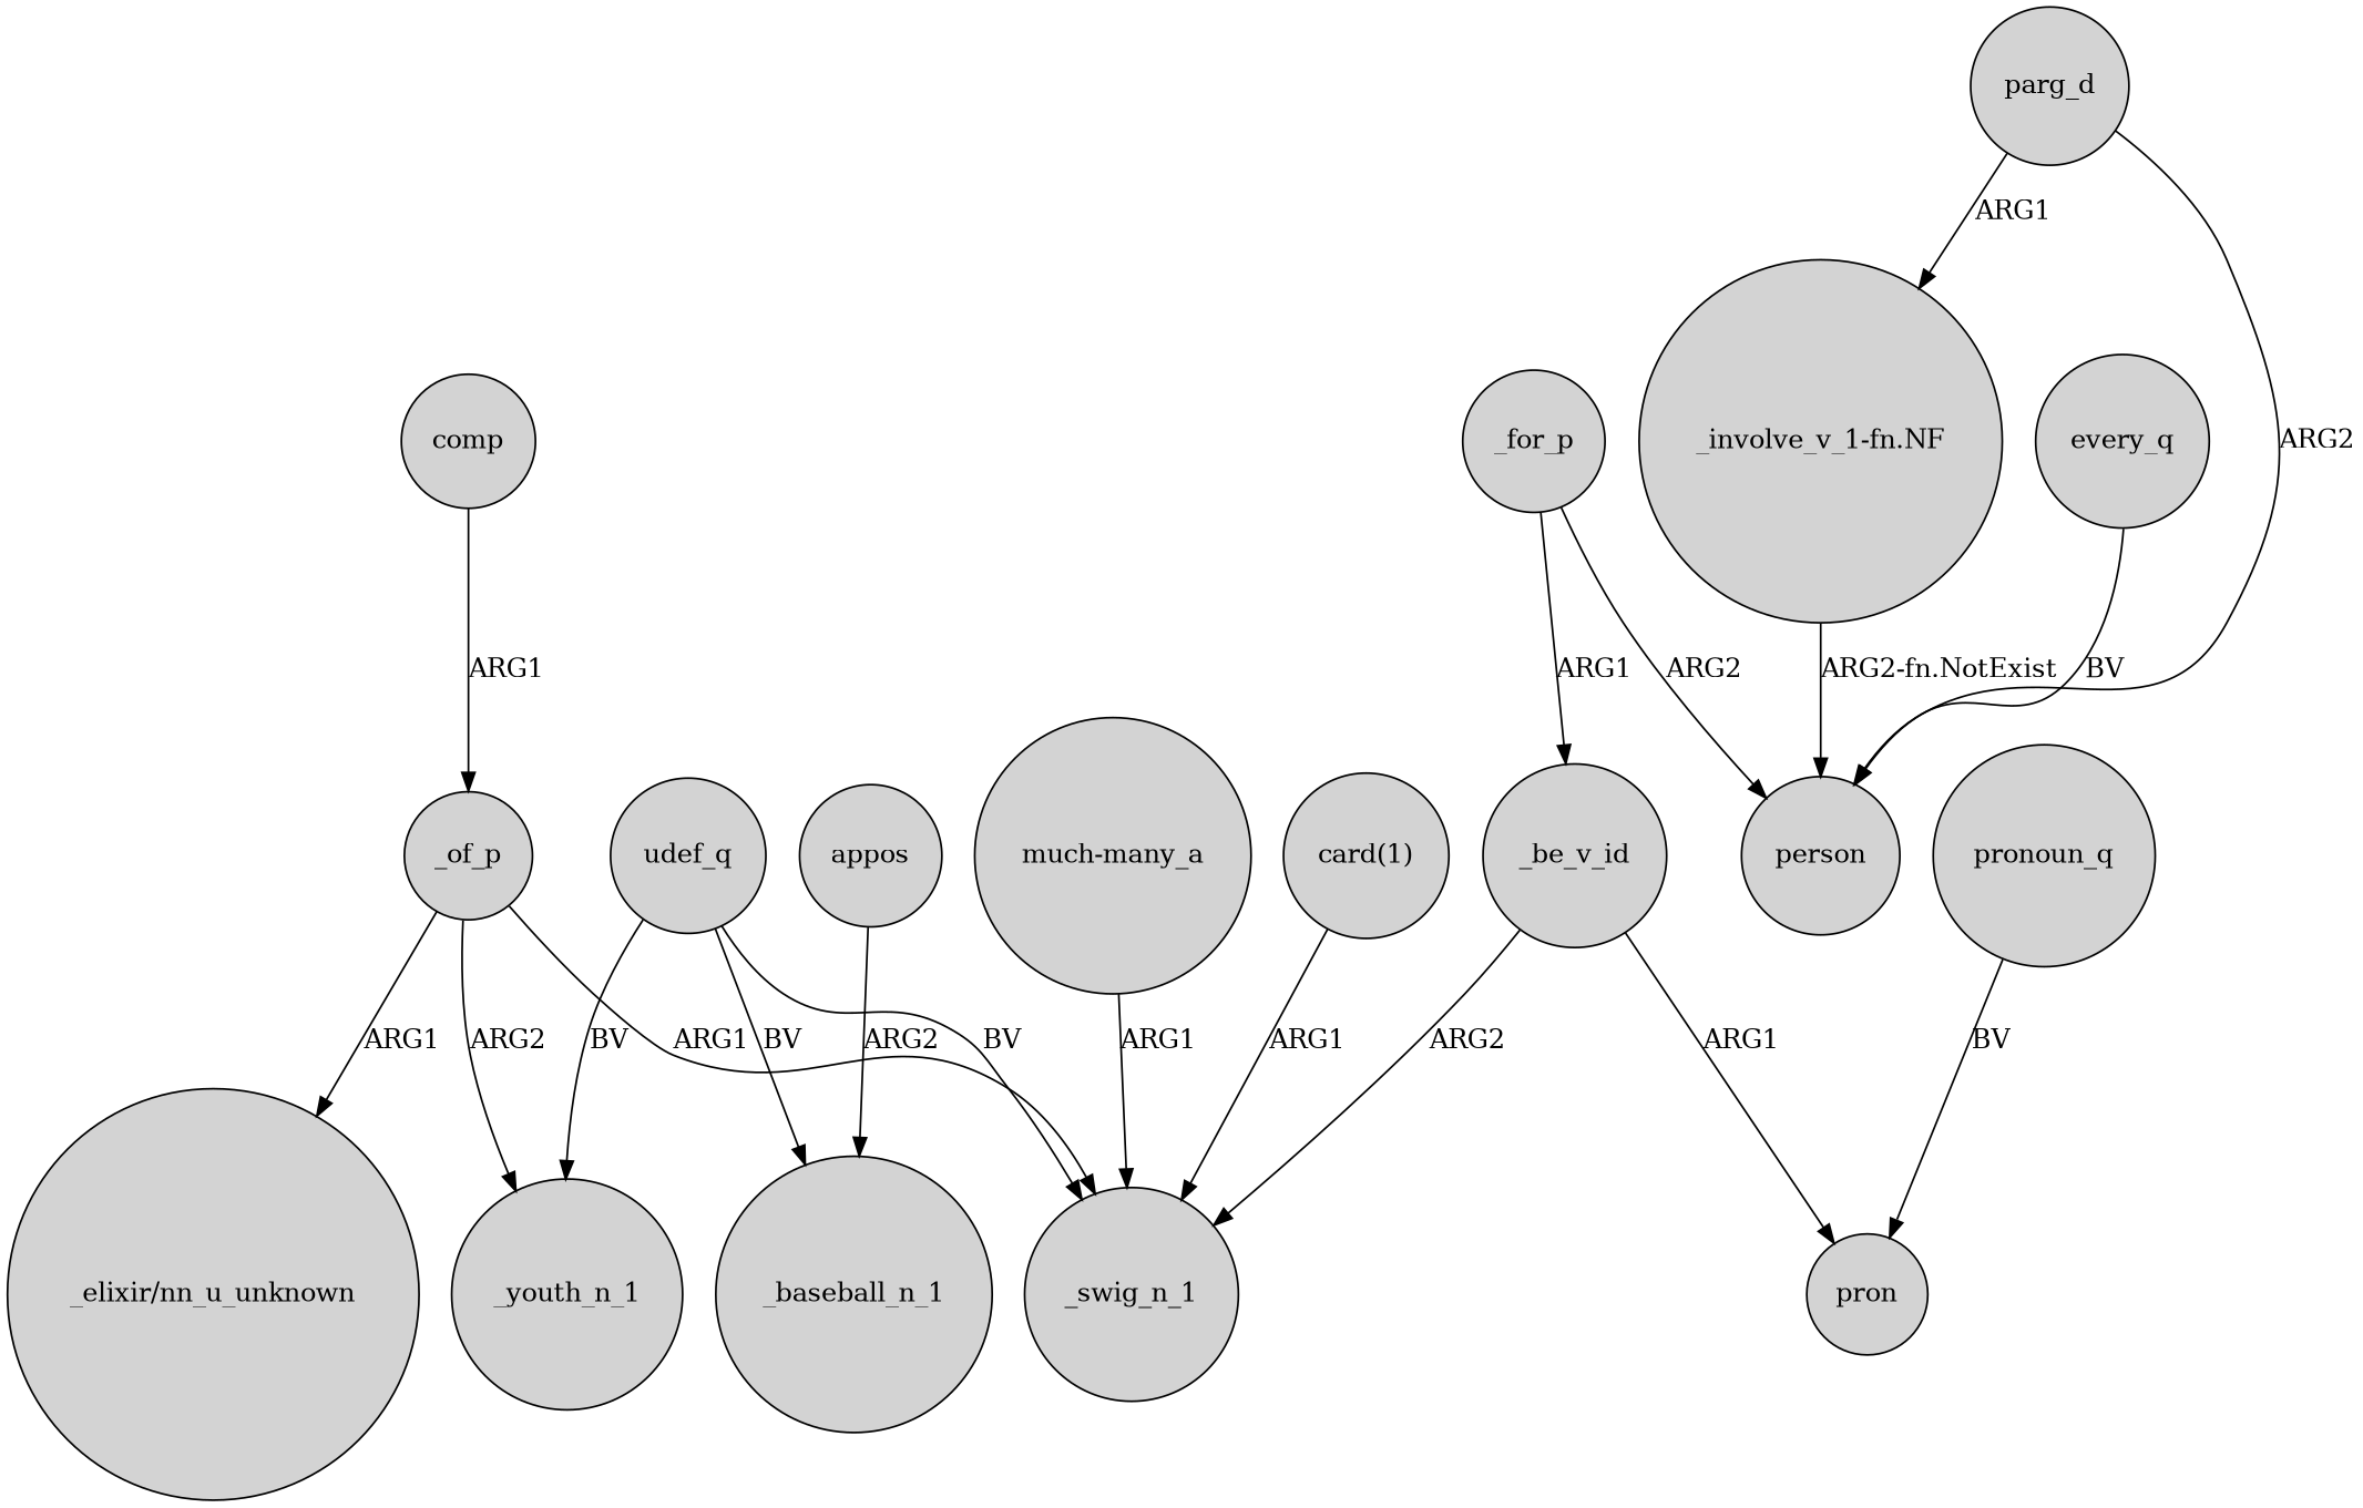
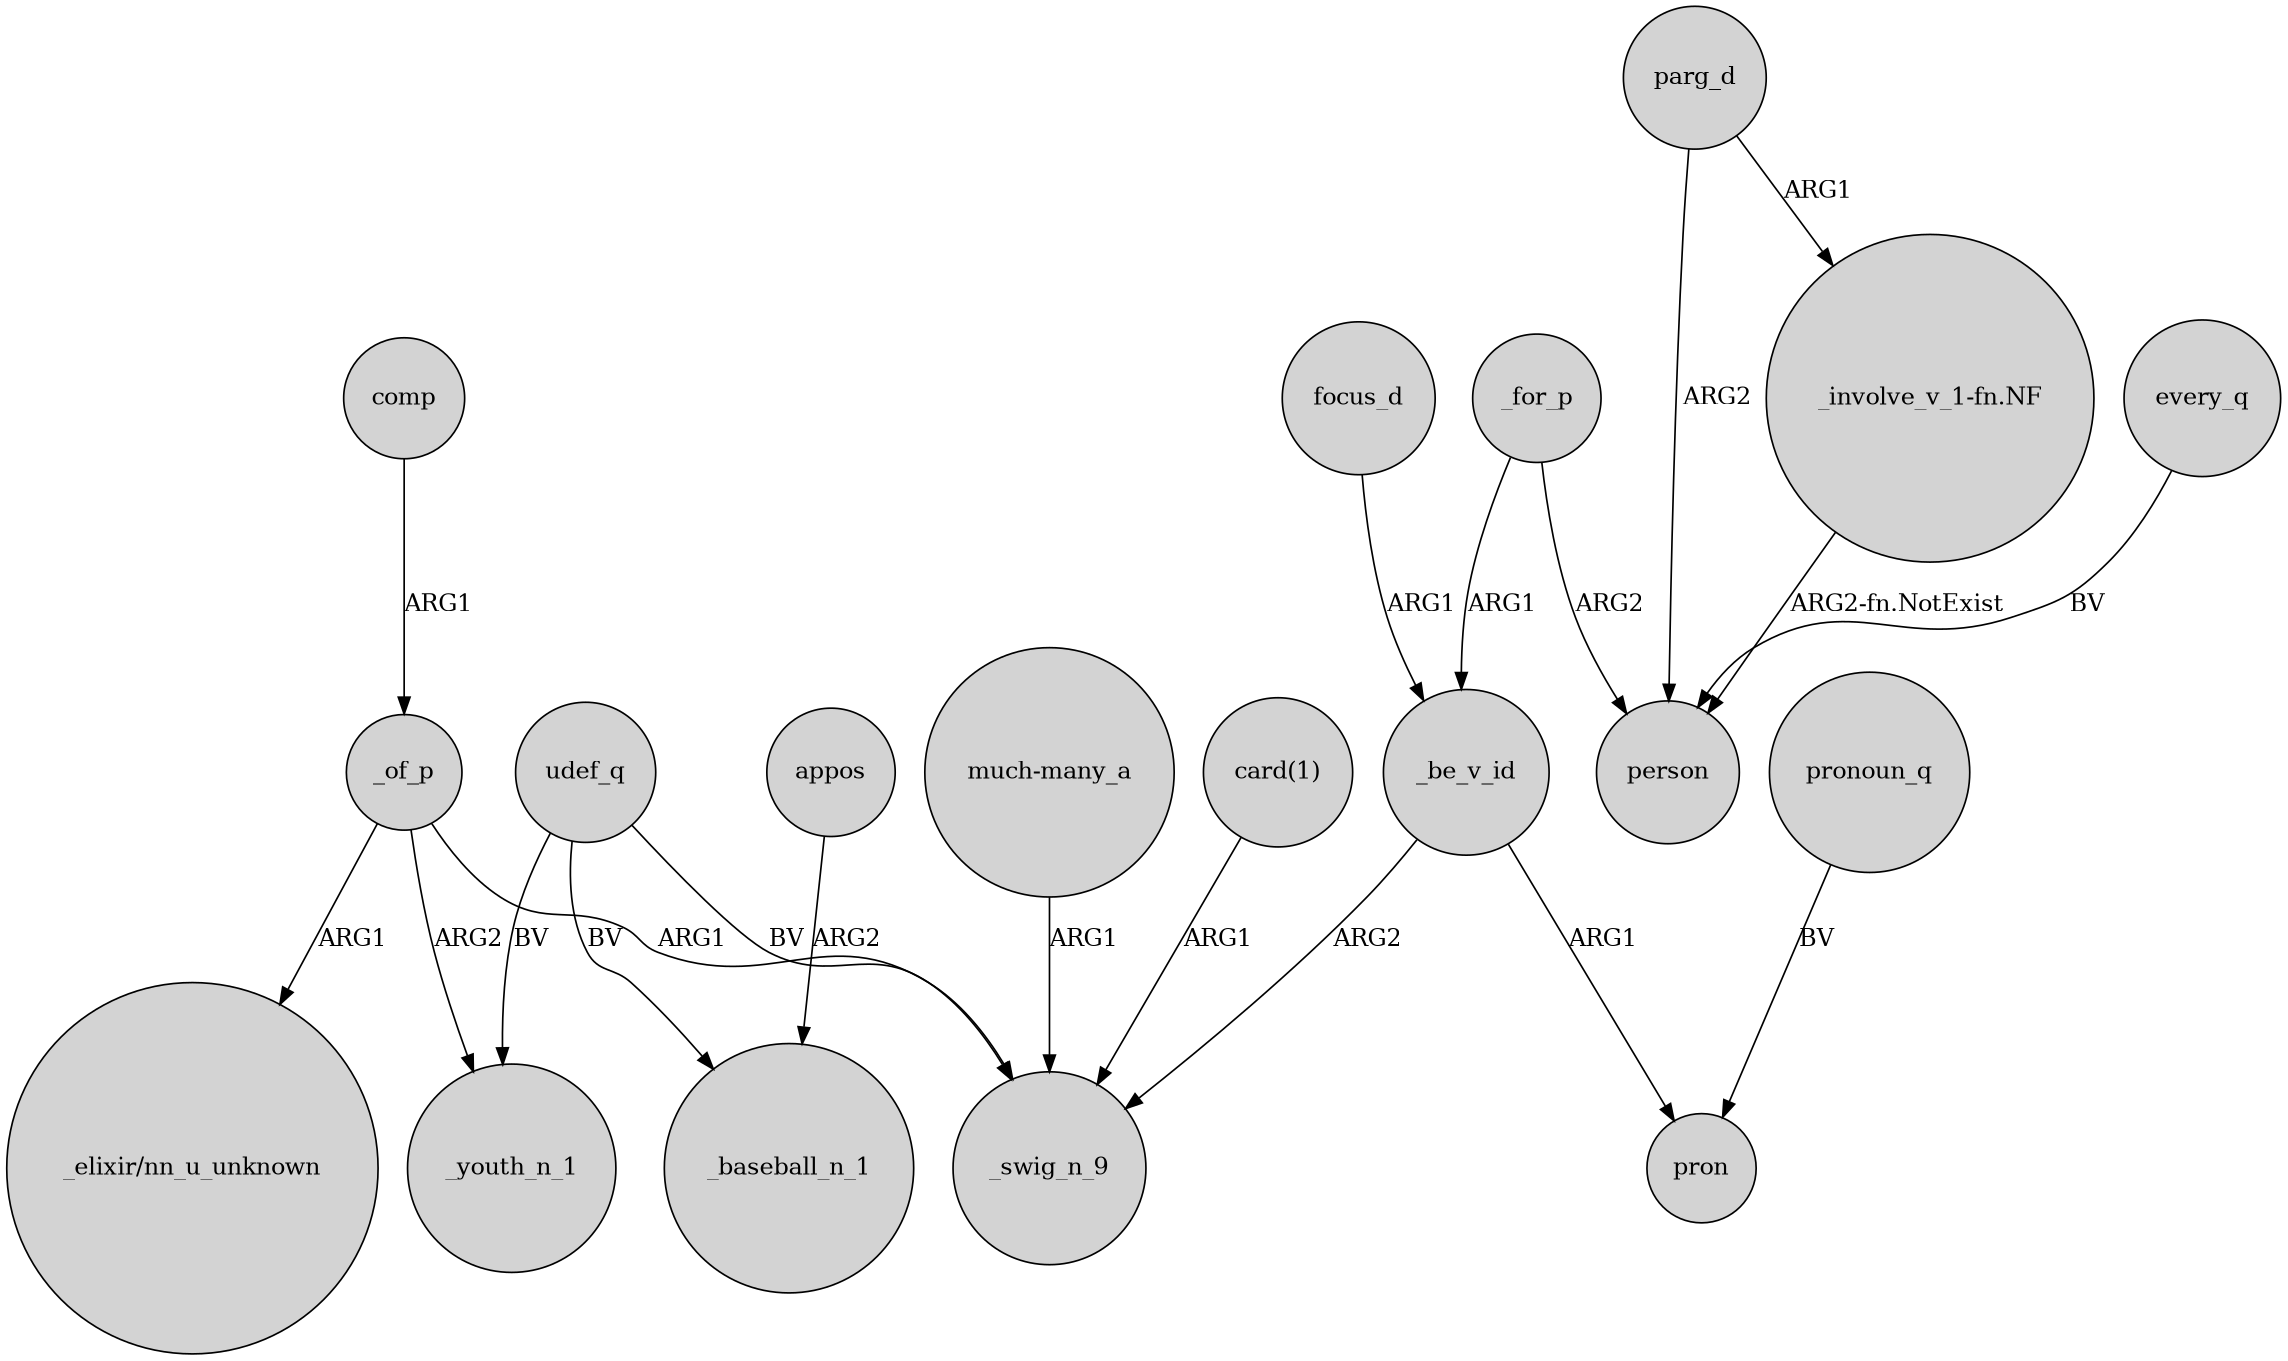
  digraph {
    node [shape=circle style=filled]
    _of_p
    "_elixir/nn_u_unknown"
    _youth_n_1
-   _swig_n_1
+   _swig_n_1 [label=_swig_n_9]
    parg_d
    "_involve_v_1-fn.NF"
    person
    udef_q
    _baseball_n_1
    every_q
    appos
    _be_v_id
    pron
+   focus_d
    _for_p
    pronoun_q
    "much-many_a"
    comp
    "card(1)"
    _of_p -> "_elixir/nn_u_unknown" [label=ARG1]
    _of_p -> _youth_n_1 [label=ARG2]
    _of_p -> _swig_n_1 [label=ARG1]
    parg_d -> "_involve_v_1-fn.NF" [label=ARG1]
    parg_d -> person [label=ARG2]
    "_involve_v_1-fn.NF" -> person [label="ARG2-fn.NotExist"]
    udef_q -> _youth_n_1 [label=BV]
    udef_q -> _swig_n_1 [label=BV]
    udef_q -> _baseball_n_1 [label=BV]
    every_q -> person [label=BV]
    appos -> _baseball_n_1 [label=ARG2]
    _be_v_id -> _swig_n_1 [label=ARG2]
    _be_v_id -> pron [label=ARG1]
+   focus_d -> _be_v_id [label=ARG1]
    _for_p -> person [label=ARG2]
    _for_p -> _be_v_id [label=ARG1]
    pronoun_q -> pron [label=BV]
    "much-many_a" -> _swig_n_1 [label=ARG1]
    comp -> _of_p [label=ARG1]
    "card(1)" -> _swig_n_1 [label=ARG1]
  }
